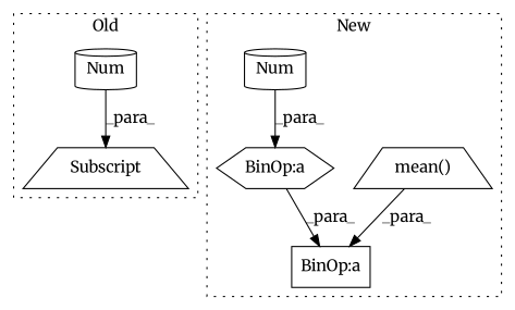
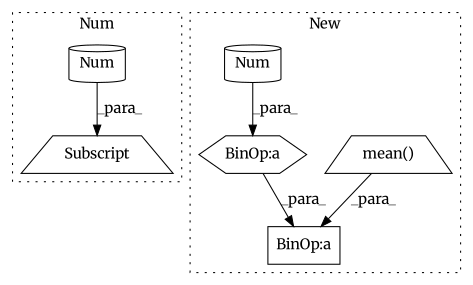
  digraph {
    fontname=Merriweather
    node [a=76 shape=trapezium fontname=Merriweather]
    edge [fontname=Merriweather]
    n1 [a=63 l="11,0" label=Subscript s="403,0"]
    n2 [l=2 label=Num s=411 shape=cylinder]
    n3 [a=75 l=62 label="mean()" s=414]
    n4 [a=82 l=19 label="BinOp:a" s=754 shape=box]
    n5 [a=82 l=3 label="BinOp:a" s=793 shape=hexagon]
    n6 [l=4 label=Num s=789 shape=cylinder]
    subgraph cluster_1 {
-     label=Old
+     label=Num
      style=dotted
      n1
      n2
    }
    subgraph cluster_2 {
      label=New
      style=dotted
      n3
      n4
      n5
      n6
    }
    n2 -> n1 [label=_para_]
    n3 -> n4 [label=_para_]
    n5 -> n4 [label=_para_]
    n6 -> n5 [label=_para_]
  }
